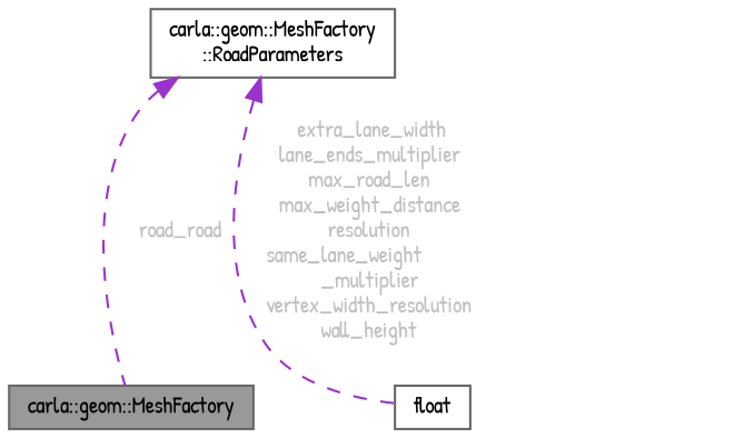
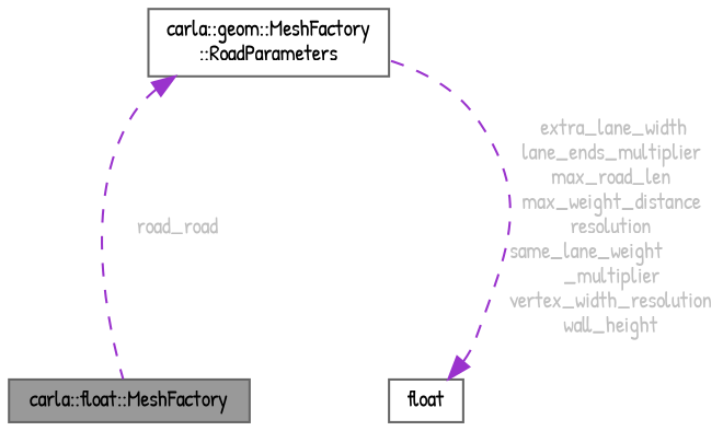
  digraph {
    fontname="Patrick Hand"
    node [color=gray40 fillcolor=white fontname="Patrick Hand" fontsize=10 shape=box style=filled]
    edge [color=darkorchid3 dir=back fontcolor=grey fontname="Patrick Hand" fontsize=10 labelfontname=Helvetica labelfontsize=10 style=dashed]
-   n1 [fillcolor=grey60 fontcolor=black height=0.2 label="carla::geom::MeshFactory" width=0.4]
+   n1 [fillcolor=grey60 fontcolor=black height=0.2 label="carla::float::MeshFactory" width=0.4]
    n2 [height=0.2 label="carla::geom::MeshFactory\l::RoadParameters" width=0.4]
    n3 [height=0.2 label=float width=0.4]
    n2 -> n1 [label=" road_road"]
-   n2 -> n3 [label=" extra_lane_width\nlane_ends_multiplier\nmax_road_len\nmax_weight_distance\nresolution\nsame_lane_weight\l_multiplier\nvertex_width_resolution\nwall_height"]
+   n3 -> n2 [label=" extra_lane_width\nlane_ends_multiplier\nmax_road_len\nmax_weight_distance\nresolution\nsame_lane_weight\l_multiplier\nvertex_width_resolution\nwall_height"]
  }
